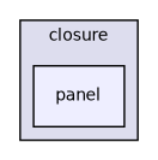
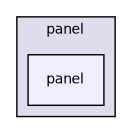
  digraph {
    compound=true
    n1 [fillcolor="#eeeeff" fontname=Helvetica fontsize=10 label=panel pencolor=black shape=box style=filled]
    subgraph cluster_1 {
      bgcolor="#ddddee"
      fontname=Helvetica
      fontsize=10
-     label=closure
+     label=panel
      pencolor=black
      n1
    }
  }
